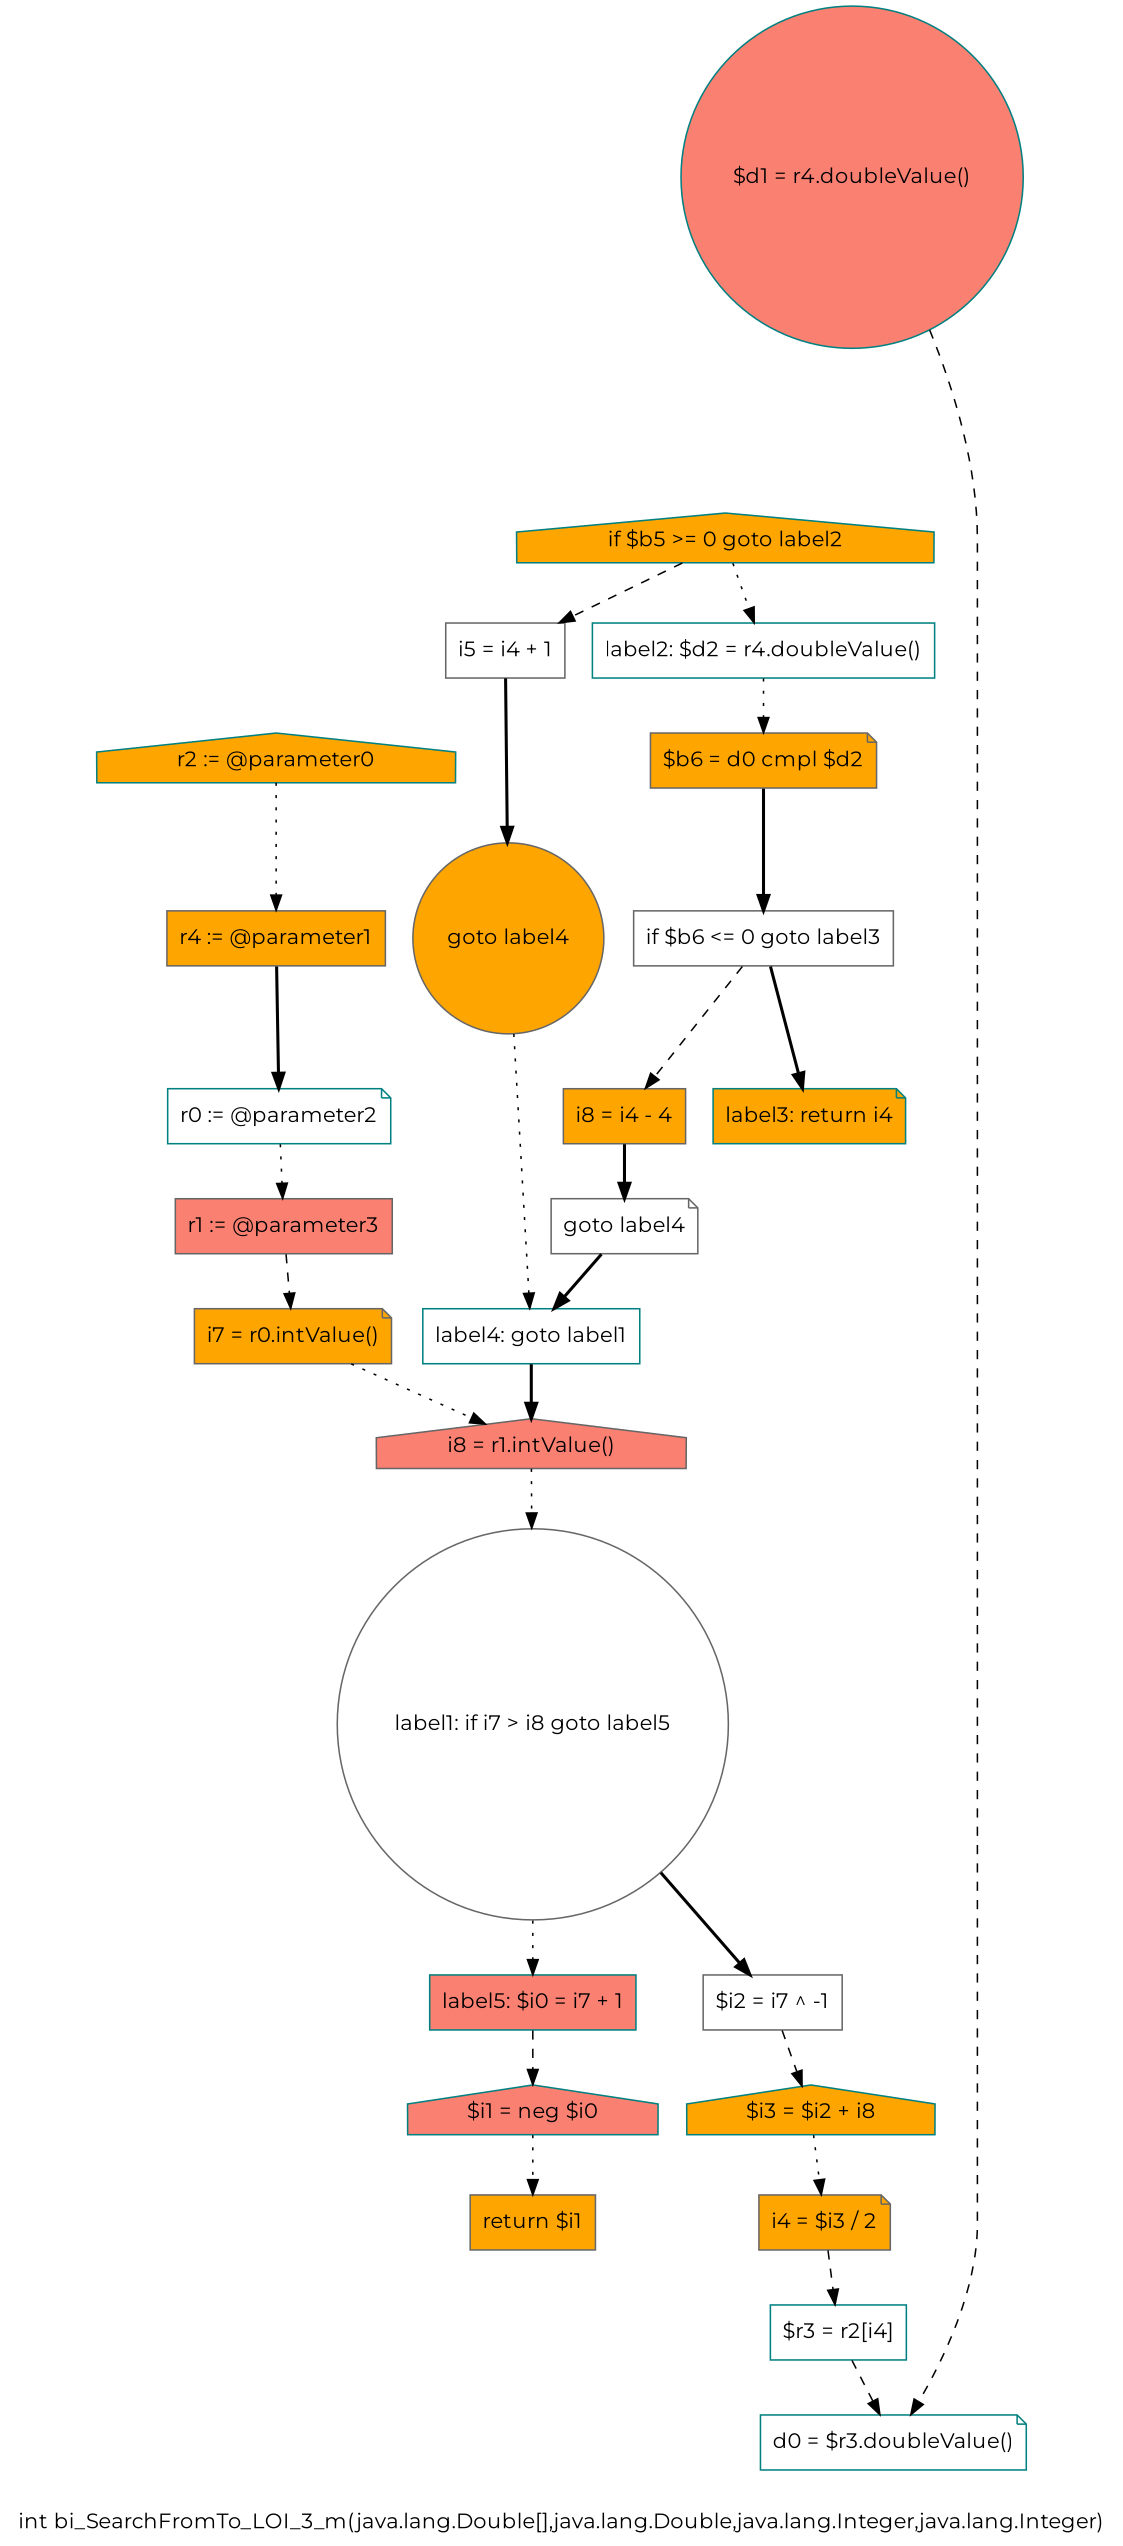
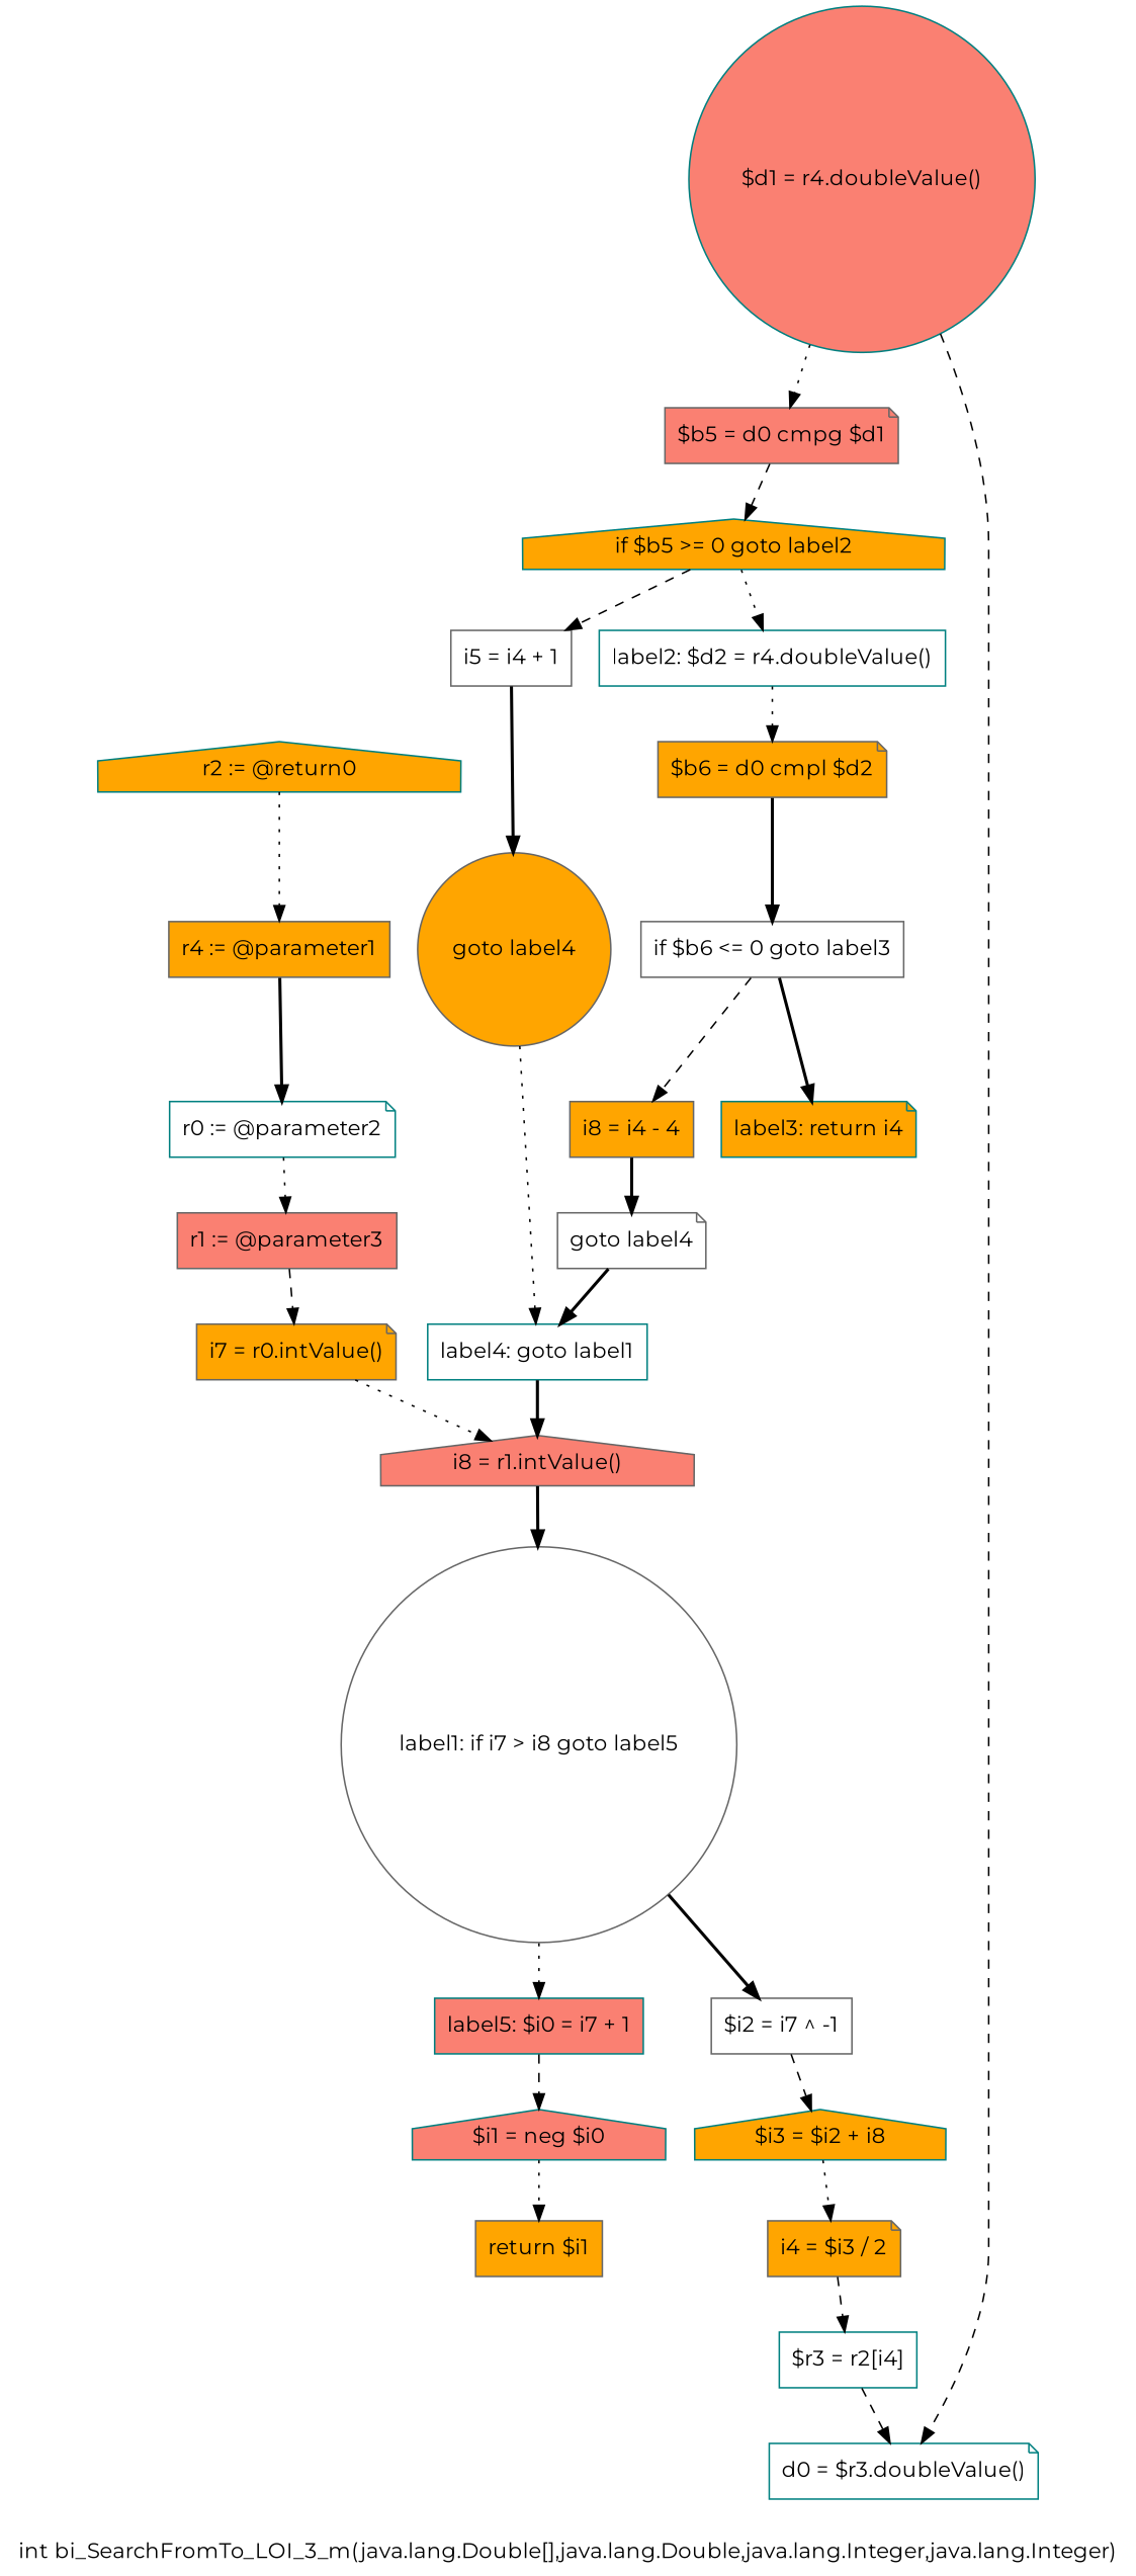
  digraph {
    fontname=Montserrat
    label="int bi_SearchFromTo_LOI_3_m(java.lang.Double[],java.lang.Double,java.lang.Integer,java.lang.Integer)"
    node [color=gray40 fillcolor=orange fontname=Montserrat shape=box style=filled]
    edge [fontname=Montserrat style=dotted]
-   n1 [color=teal label="r2 := @parameter0" shape=house]
+   n1 [color=teal label="r2 := @return0" shape=house]
    n2 [label="r4 := @parameter1"]
    n3 [color=teal fillcolor=white label="r0 := @parameter2" shape=note]
    n4 [fillcolor=salmon label="r1 := @parameter3"]
    n5 [label="i7 = r0.intValue()" shape=note]
    n6 [fillcolor=salmon label="i8 = r1.intValue()" shape=house]
    n7 [fillcolor=white label="label1: if i7 > i8 goto label5" shape=circle]
    n8 [fillcolor=white label="$i2 = i7 ^ -1"]
    n9 [color=teal fillcolor=salmon label="label5: $i0 = i7 + 1"]
    n10 [color=teal label="$i3 = $i2 + i8" shape=house]
    n11 [color=teal fillcolor=salmon label="$i1 = neg $i0" shape=house]
    n12 [label="i4 = $i3 / 2" shape=note]
    n13 [label="return $i1"]
    n14 [color=teal fillcolor=white label="$r3 = r2[i4]"]
    n15 [color=teal fillcolor=white label="d0 = $r3.doubleValue()" shape=note]
    n16 [color=teal fillcolor=salmon label="$d1 = r4.doubleValue()" shape=circle]
+   n17 [fillcolor=salmon label="$b5 = d0 cmpg $d1" shape=note]
    n18 [color=teal label="if $b5 >= 0 goto label2" shape=house]
    n19 [fillcolor=white label="i5 = i4 + 1"]
    n20 [color=teal fillcolor=white label="label2: $d2 = r4.doubleValue()"]
    n21 [label="goto label4" shape=circle]
    n22 [label="$b6 = d0 cmpl $d2" shape=note]
    n23 [color=teal fillcolor=white label="label4: goto label1"]
    n24 [fillcolor=white label="if $b6 <= 0 goto label3"]
    n25 [label="i8 = i4 - 4"]
    n26 [color=teal label="label3: return i4" shape=note]
    n27 [fillcolor=white label="goto label4" shape=note]
    n1 -> n2
    n2 -> n3 [style=bold]
    n3 -> n4
    n4 -> n5 [style=dashed]
    n5 -> n6
-   n6 -> n7
+   n6 -> n7 [style=bold]
    n7 -> n8 [style=bold]
    n7 -> n9
    n8 -> n10 [style=dashed]
    n9 -> n11 [style=dashed]
    n10 -> n12
    n11 -> n13
    n12 -> n14 [style=dashed]
    n14 -> n15 [style=dashed]
    n16 -> n15 [style=dashed]
+   n16 -> n17
+   n17 -> n18 [style=dashed]
    n18 -> n19 [style=dashed]
    n18 -> n20
    n19 -> n21 [style=bold]
    n20 -> n22
    n21 -> n23
    n22 -> n24 [style=bold]
    n23 -> n6 [style=bold]
    n24 -> n25 [style=dashed]
    n24 -> n26 [style=bold]
    n25 -> n27 [style=bold]
    n27 -> n23 [style=bold]
  }
